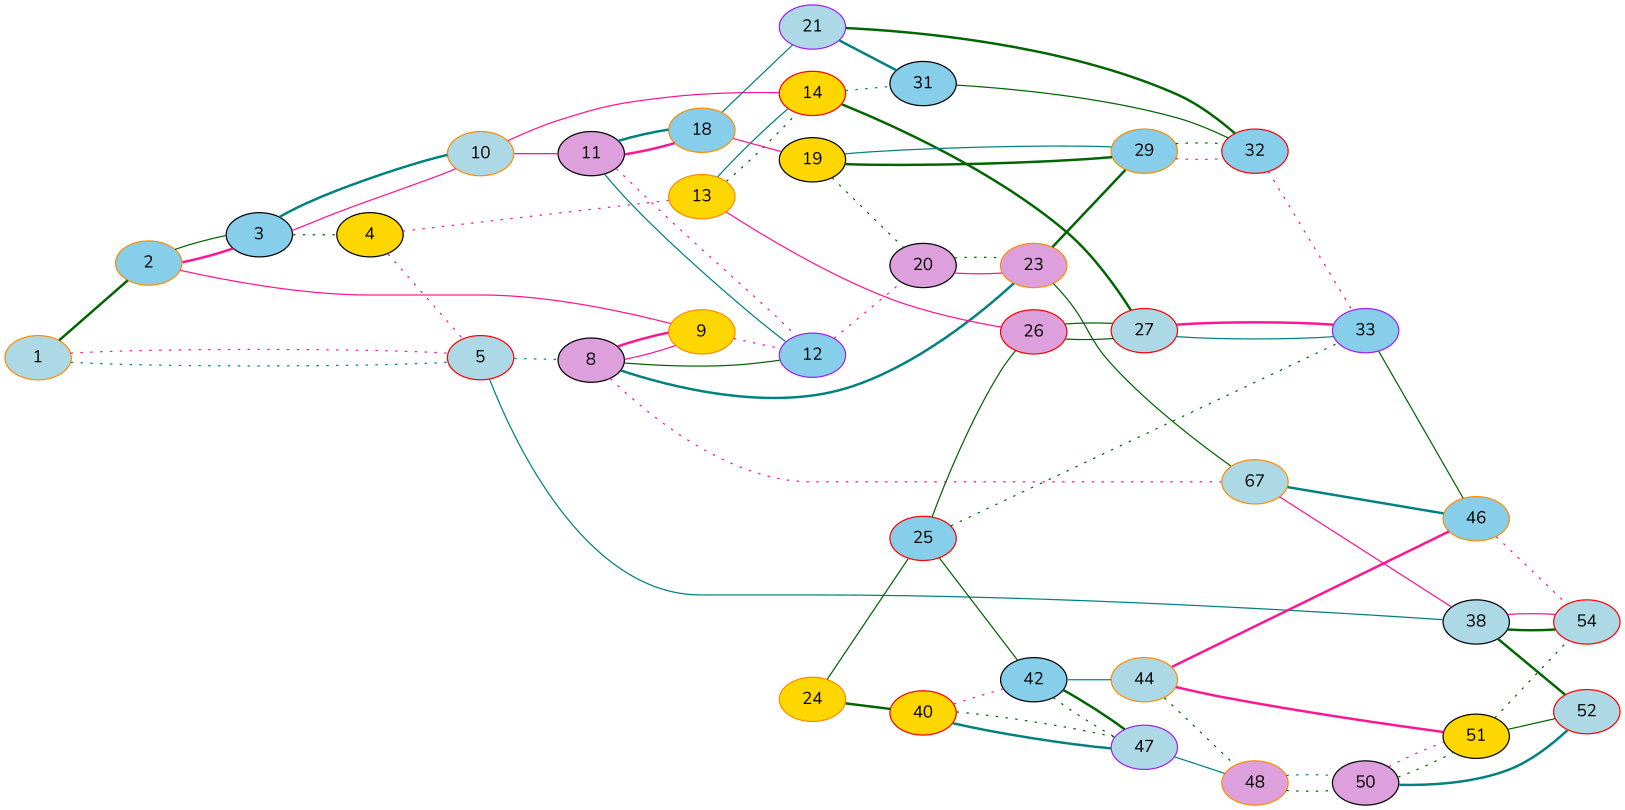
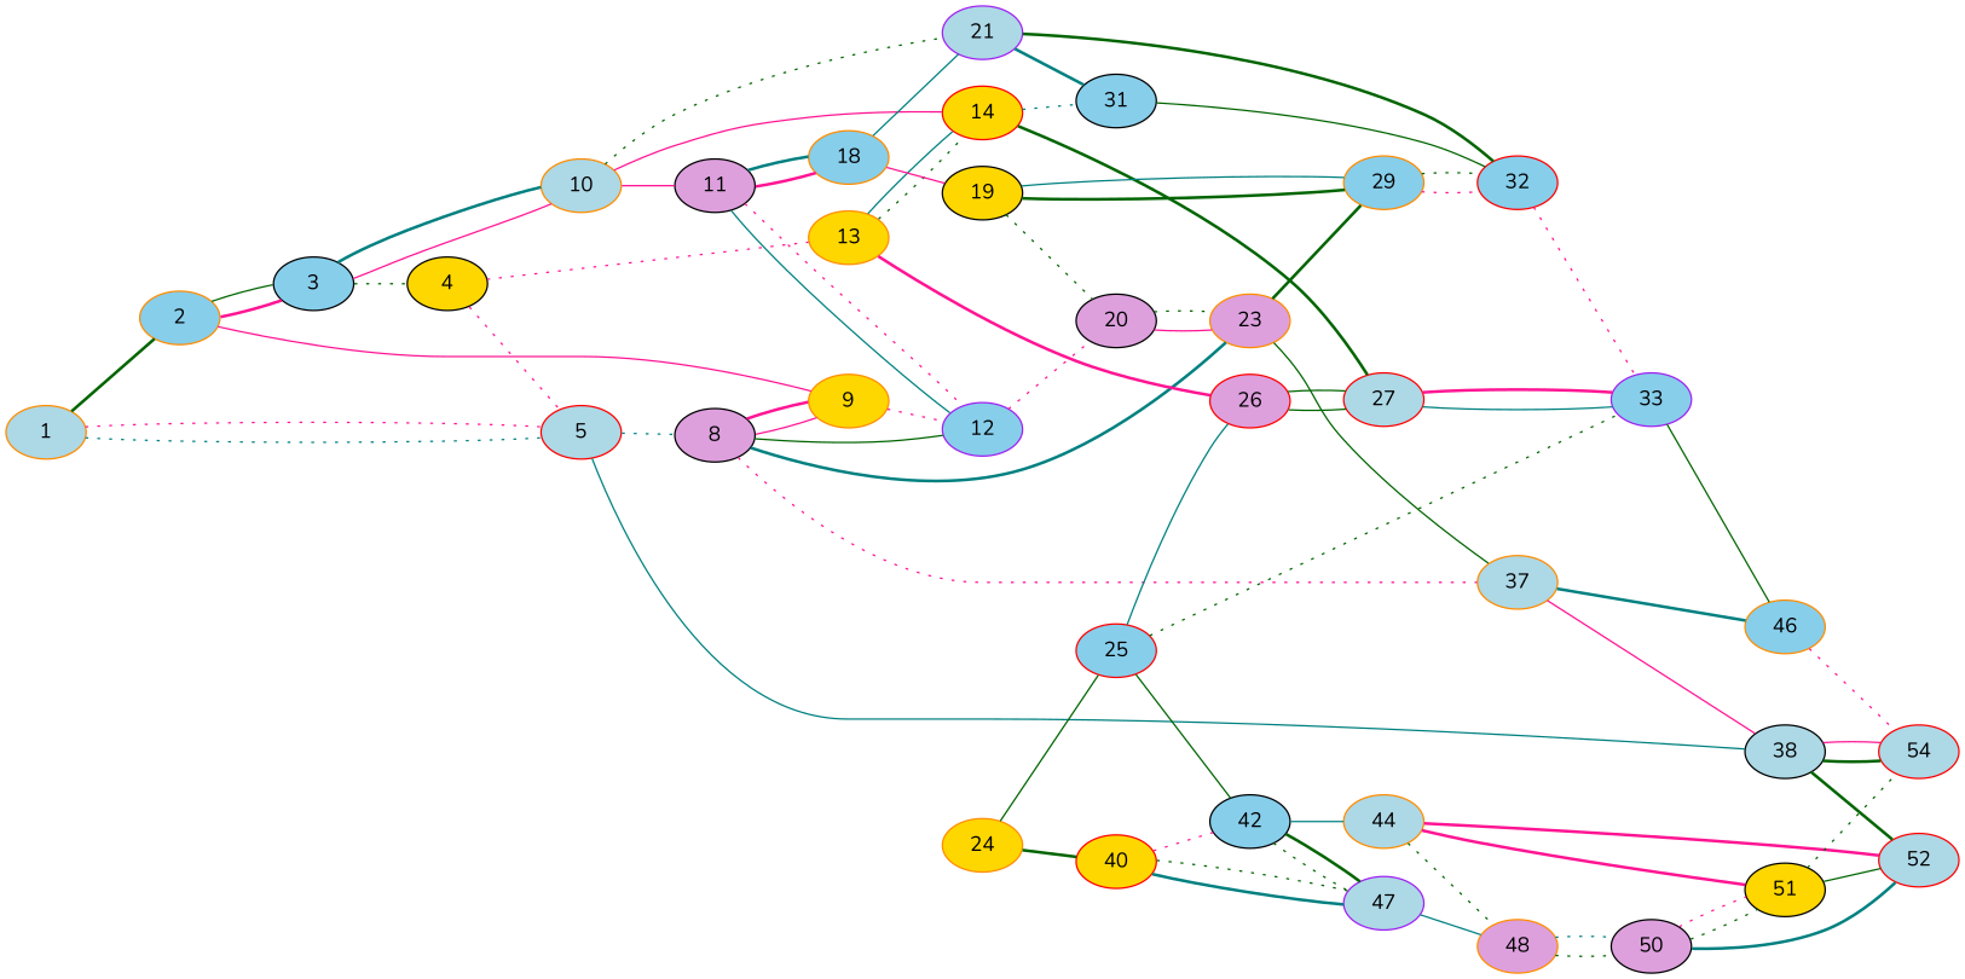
  graph {
    fontname=Nunito
    rankdir=LR
    node [color=darkorange fillcolor=skyblue fontname=Nunito style=filled]
    edge [color=darkgreen fontname=Nunito style=solid]
    2
    1 [fillcolor=lightblue]
    5 [color=red fillcolor=lightblue super="+6"]
    3 [color=black]
    9 [fillcolor=gold]
    8 [color=black fillcolor=plum super="+17"]
    38 [color=black fillcolor=lightblue super="+39"]
    4 [color=black fillcolor=gold super="+7"]
    10 [fillcolor=lightblue super="+15"]
    12 [color=purple super="+16"]
    13 [fillcolor=gold]
    11 [color=black fillcolor=plum]
    14 [color=red fillcolor=gold super="+28"]
    21 [color=purple fillcolor=lightblue super="+22"]
    26 [color=red fillcolor=plum]
    23 [fillcolor=plum super="+30"]
-   37 [fillcolor=lightblue label=67]
+   37 [fillcolor=lightblue]
    24 [fillcolor=gold]
    25 [color=red super="+36"]
    40 [color=red fillcolor=gold super="+41"]
    52 [color=red fillcolor=lightblue]
    54 [color=red fillcolor=lightblue]
    20 [color=black fillcolor=plum]
    29
    46 [super="+49"]
    18
    27 [color=red fillcolor=lightblue]
    31 [color=black]
    32 [color=red super="+35"]
    19 [color=black fillcolor=gold]
    33 [color=purple super="+34"]
    42 [color=black super="+43"]
    47 [color=purple fillcolor=lightblue]
    44 [fillcolor=lightblue super="+45"]
    48 [fillcolor=plum]
    51 [color=black fillcolor=gold super="+53"]
    50 [color=black fillcolor=plum]
    2 -- 3 [color=deeppink style=bold]
    2 -- 3
    2 -- 9 [color=deeppink]
    1 -- 2 [style=bold]
    1 -- 5 [color=teal style=dotted]
    1 -- 5 [color=deeppink style=dotted]
    5 -- 8 [color=teal style=dotted]
    5 -- 38 [color=teal]
    3 -- 4 [style=dotted]
    3 -- 10 [color=deeppink]
    3 -- 10 [color=teal style=bold]
    9 -- 12 [color=deeppink style=dotted]
    8 -- 9 [color=deeppink]
    8 -- 9 [color=deeppink style=bold]
    8 -- 12
    8 -- 23 [color=teal style=bold]
    8 -- 37 [color=deeppink style=dotted]
    38 -- 52 [style=bold]
    38 -- 54 [style=bold]
    38 -- 54 [color=deeppink]
    4 -- 5 [color=deeppink style=dotted]
    4 -- 13 [color=deeppink style=dotted]
    10 -- 11 [color=deeppink]
    10 -- 14 [color=deeppink]
+   10 -- 21 [style=dotted]
    12 -- 20 [color=deeppink style=dotted]
    13 -- 14 [style=dotted]
    13 -- 14 [color=teal]
-   13 -- 26 [color=deeppink]
+   13 -- 26 [color=deeppink style=bold]
    11 -- 12 [color=teal]
    11 -- 12 [color=deeppink style=dotted]
    11 -- 18 [color=deeppink style=bold]
    11 -- 18 [color=teal style=bold]
    14 -- 27 [style=bold]
    14 -- 31 [color=teal style=dotted]
    21 -- 31 [color=teal style=bold]
    21 -- 32 [style=bold]
    26 -- 27
    26 -- 27
    23 -- 37
    23 -- 29 [style=bold]
    37 -- 38 [color=deeppink]
    37 -- 46 [color=teal style=bold]
    24 -- 25
    24 -- 40 [style=bold]
-   25 -- 26
+   25 -- 26 [color=teal]
    25 -- 33 [style=dotted]
    25 -- 42
    40 -- 42 [color=deeppink style=dotted]
    40 -- 47 [color=teal style=bold]
    40 -- 47 [style=dotted]
    20 -- 23 [color=deeppink]
    20 -- 23 [style=dotted]
    29 -- 32 [color=deeppink style=dotted]
    29 -- 32 [style=dotted]
    46 -- 54 [color=deeppink style=dotted]
    18 -- 21 [color=teal]
    18 -- 19 [color=deeppink]
    27 -- 33 [color=teal]
    27 -- 33 [color=deeppink style=bold]
    31 -- 32
    32 -- 33 [color=deeppink style=dotted]
    19 -- 20 [style=dotted]
    19 -- 29 [style=bold]
    19 -- 29 [color=teal]
    33 -- 46
    42 -- 47 [style=dotted]
    42 -- 47 [style=bold]
    42 -- 44 [color=teal]
    47 -- 48 [color=teal]
-   44 -- 46 [color=deeppink style=bold]
+   44 -- 52 [color=deeppink style=bold]
    44 -- 48 [style=dotted]
    44 -- 51 [color=deeppink style=bold]
    48 -- 50 [style=dotted]
    48 -- 50 [color=teal style=dotted]
    51 -- 52
    51 -- 54 [style=dotted]
    50 -- 52 [color=teal style=bold]
    50 -- 51 [style=dotted]
    50 -- 51 [color=deeppink style=dotted]
  }
